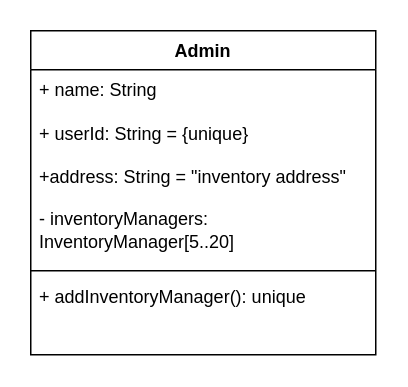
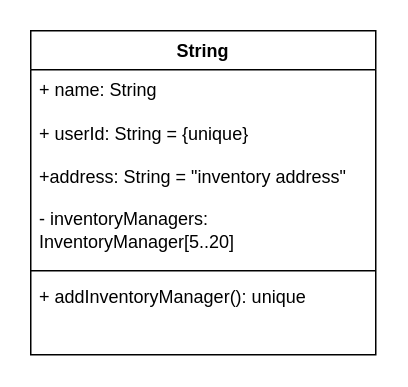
  <mxCell id="0" />
  <mxCell id="1" parent="0" />
- <mxCell id="2" value="Admin" style="swimlane;fontStyle=1;align=center;verticalAlign=top;childLayout=stackLayout;horizontal=1;startSize=26;horizontalStack=0;resizeParent=1;resizeParentMax=0;resizeLast=0;collapsible=1;marginBottom=0;whiteSpace=wrap;html=1;" vertex="1" parent="1"><mxGeometry x="20" y="20" width="230" height="216" as="geometry" /></mxCell>
+ <mxCell id="2" value="String" style="swimlane;fontStyle=1;align=center;verticalAlign=top;childLayout=stackLayout;horizontal=1;startSize=26;horizontalStack=0;resizeParent=1;resizeParentMax=0;resizeLast=0;collapsible=1;marginBottom=0;whiteSpace=wrap;html=1;" vertex="1" parent="1"><mxGeometry x="20" y="20" width="230" height="216" as="geometry" /></mxCell>
  <mxCell id="3" value="+ name: String&lt;br&gt;&lt;br&gt;+ userId: String = {unique}&lt;br&gt;&lt;br&gt;+address: String = &quot;inventory address&quot;&lt;br&gt;&lt;br&gt;- inventoryManagers: InventoryManager[5..20]" style="text;strokeColor=none;fillColor=none;align=left;verticalAlign=top;spacingLeft=4;spacingRight=4;overflow=hidden;rotatable=0;points=[[0,0.5],[1,0.5]];portConstraint=eastwest;whiteSpace=wrap;html=1;" vertex="1" parent="2"><mxGeometry y="26" width="230" height="130" as="geometry" /></mxCell>
  <mxCell id="4" value="" style="line;strokeWidth=1;fillColor=none;align=left;verticalAlign=middle;spacingTop=-1;spacingLeft=3;spacingRight=3;rotatable=0;labelPosition=right;points=[];portConstraint=eastwest;strokeColor=inherit;" vertex="1" parent="2"><mxGeometry y="156" width="230" height="8" as="geometry" /></mxCell>
  <mxCell id="5" value="+ addInventoryManager(): unique" style="text;strokeColor=none;fillColor=none;align=left;verticalAlign=top;spacingLeft=4;spacingRight=4;overflow=hidden;rotatable=0;points=[[0,0.5],[1,0.5]];portConstraint=eastwest;whiteSpace=wrap;html=1;" vertex="1" parent="2"><mxGeometry y="164" width="230" height="52" as="geometry" /></mxCell>
